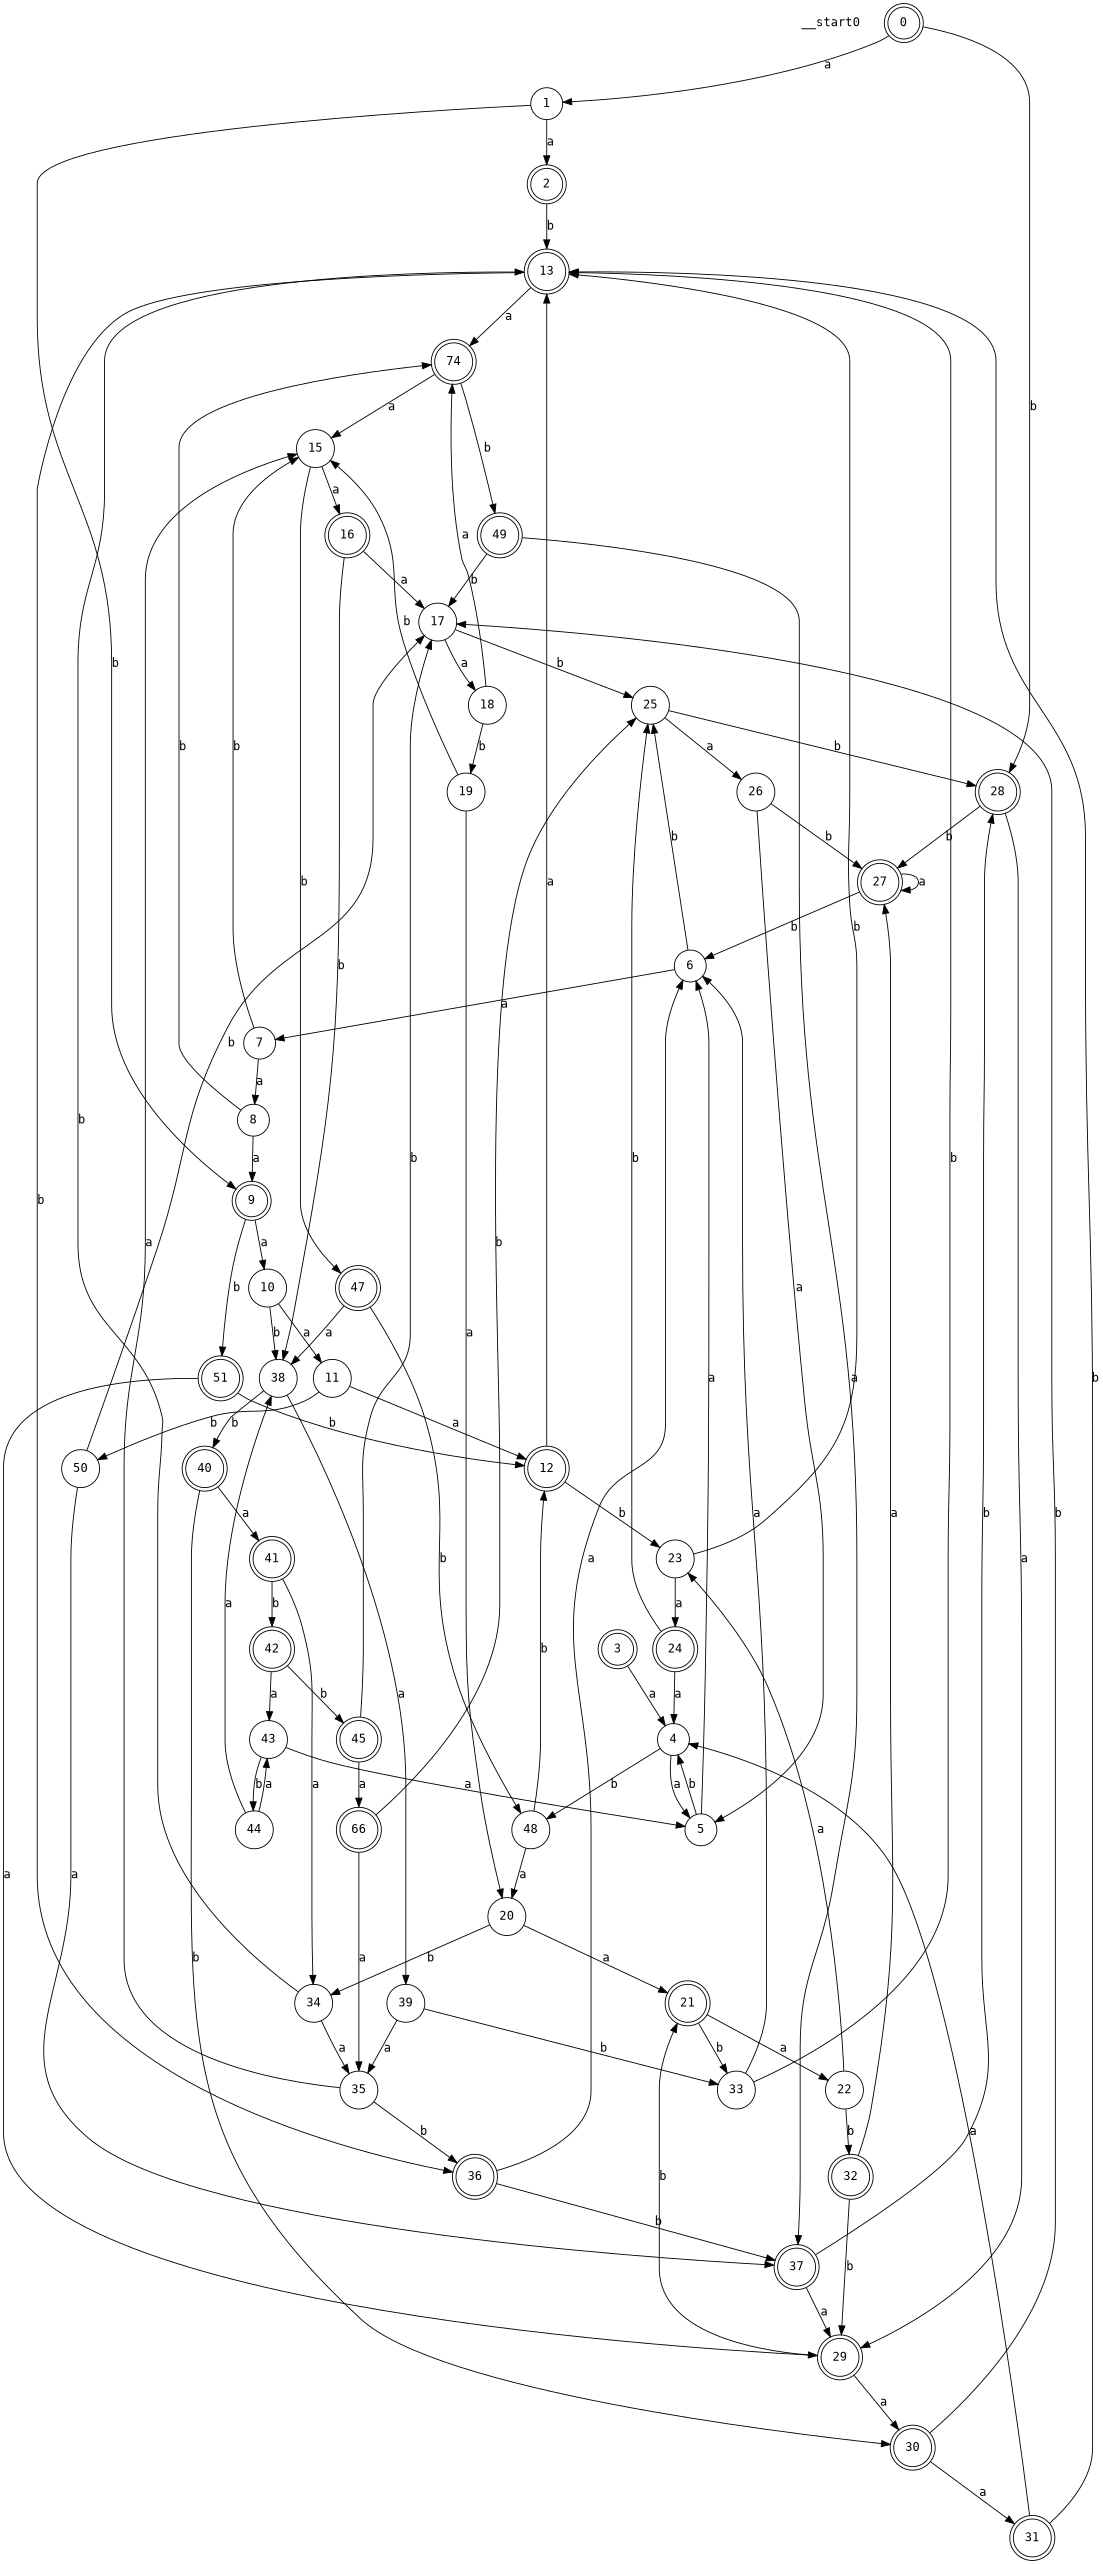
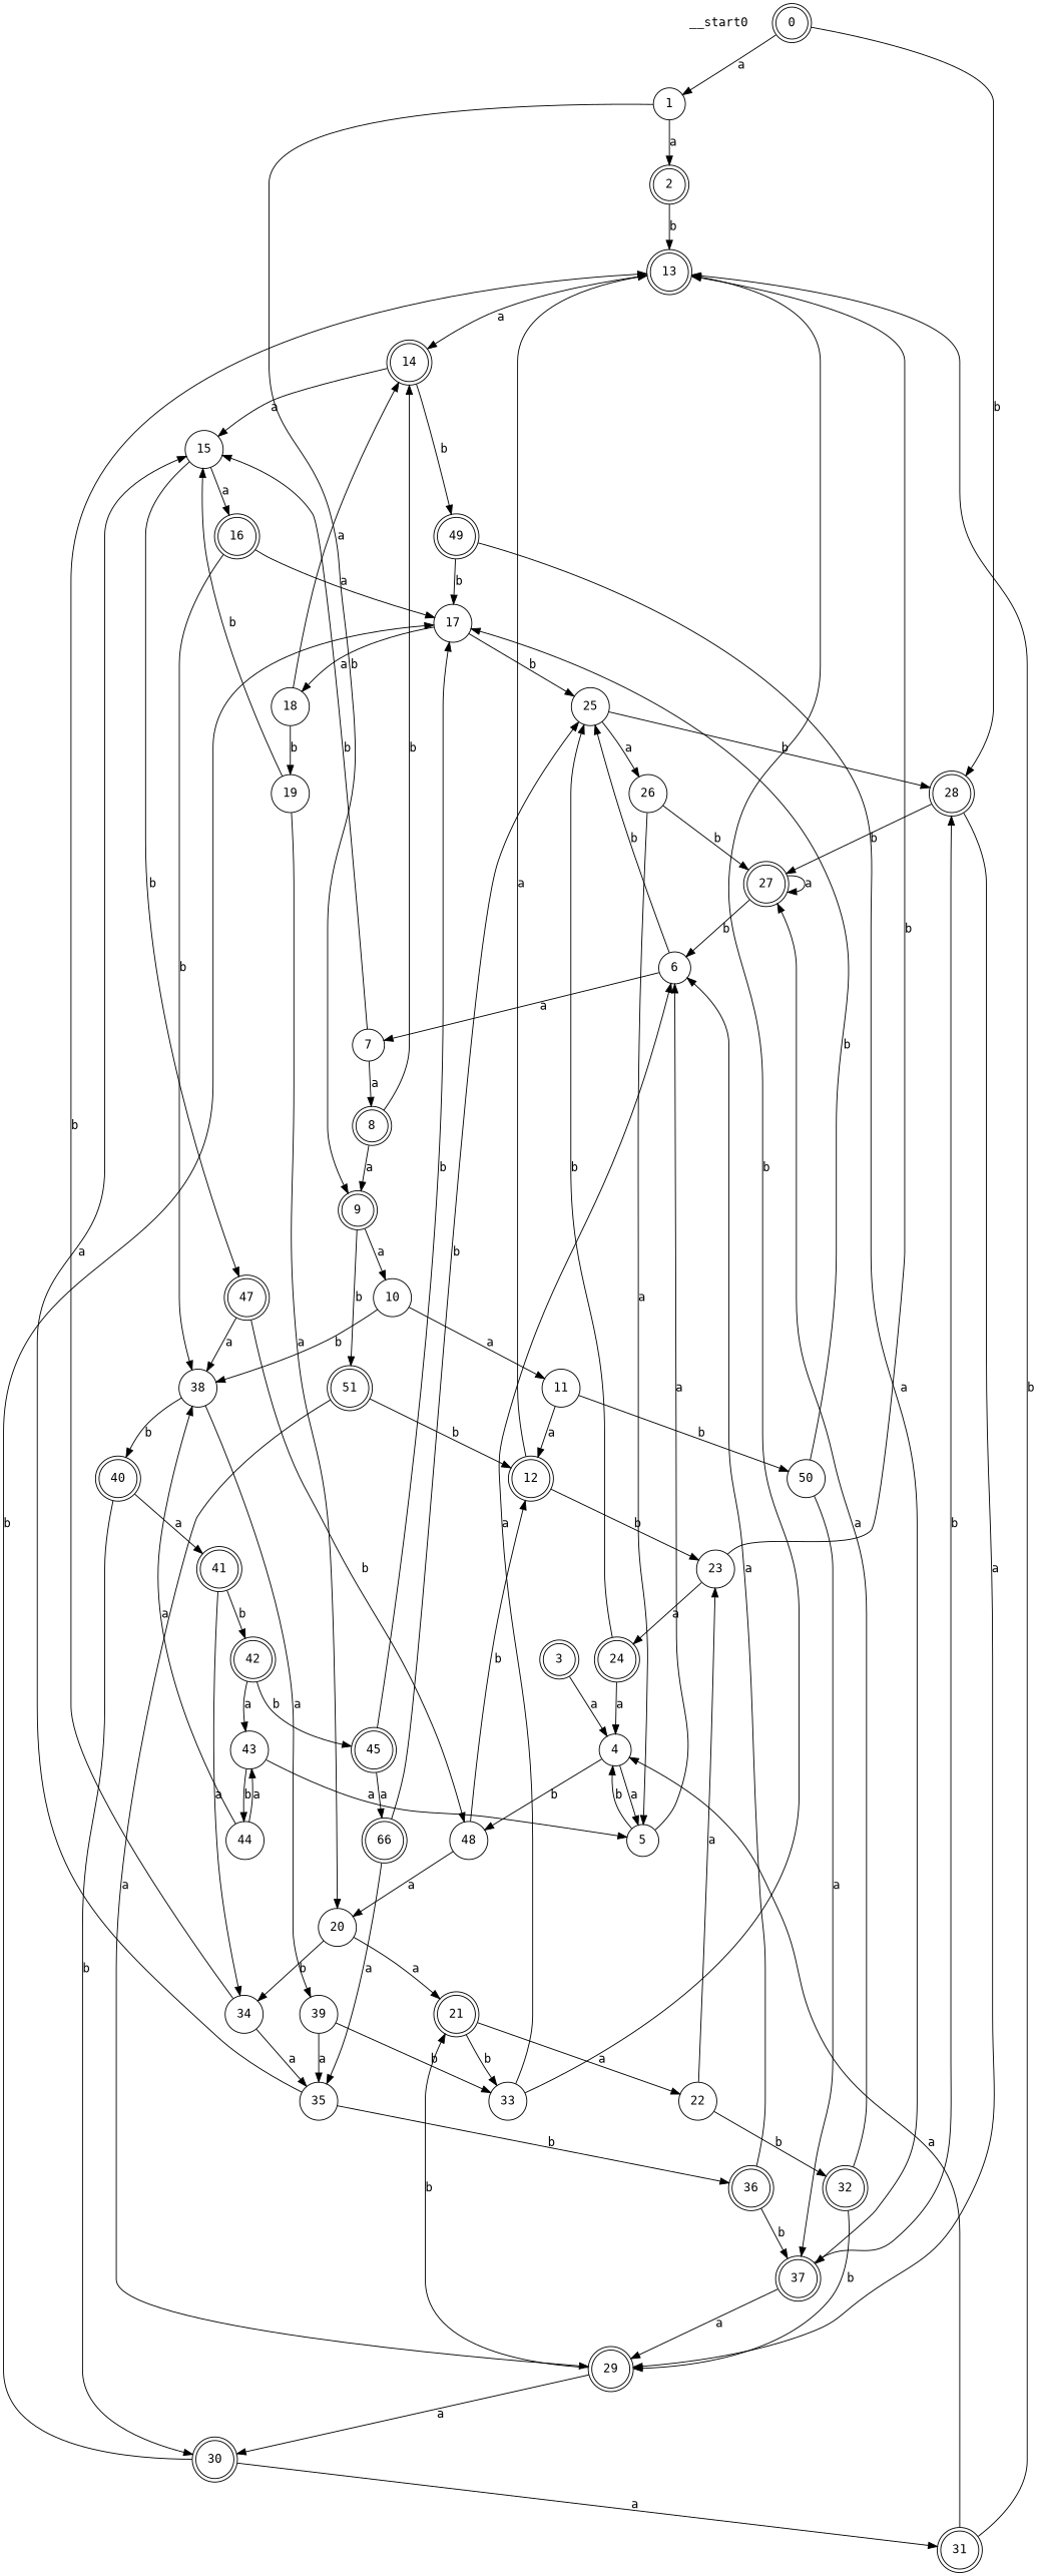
  digraph {
    fontname="DejaVu Sans Mono"
    rankdir=TB
    node [fontname="DejaVu Sans Mono" shape=doublecircle color=black fillcolor=white style="rounded,filled"]
    edge [fontname="DejaVu Sans Mono"]
    __start0 [shape=none color="" fillcolor="" style=""]
    n2 [label=0]
    n3 [label=1 shape=circle style=filled]
    n4 [label=28]
    n5 [label=2]
    n6 [label=9]
    n7 [label=27]
    n8 [label=29]
    n9 [label=13]
    n10 [label=10 shape=circle style=filled]
    n11 [label=51]
    n12 [label=3 style=filled]
    n13 [label=4 shape=circle style=filled]
-   n14 [label=74]
+   n14 [label=14]
    n15 [label=36]
    n16 [label=5 shape=circle style=filled]
    n17 [label=48 shape=circle style=filled]
    n18 [label=17 shape=circle style=filled]
    n19 [label=25 shape=circle style=filled]
    n20 [label=18 shape=circle style=filled]
    n21 [label=6 shape=circle style=filled]
    n22 [label=12]
    n23 [label=20 shape=circle style=filled]
    n24 [label=7 shape=circle style=filled]
-   n25 [label=8 shape=circle]
+   n25 [label=8]
    n26 [label=15 shape=circle style=filled]
    n27 [label=26 shape=circle style=filled]
    n28 [label=16]
    n29 [label=47]
    n30 [label=49]
    n31 [label=11 shape=circle style=filled]
    n32 [label=38 shape=circle style=filled]
    n33 [label=50 shape=circle style=filled]
    n34 [label=39 shape=circle style=filled]
    n35 [label=40]
    n36 [label=23 shape=circle style=filled]
    n37 [label=37]
    n38 [label=24]
    n39 [label=19 shape=circle style=filled]
    n40 [label=21]
    n41 [label=34 shape=circle style=filled]
    n42 [label=22 shape=circle style=filled]
    n43 [label=33 shape=circle style=filled]
    n44 [label=35 shape=circle style=filled]
    n45 [label=32]
    n46 [label=30]
    n47 [label=31]
    n48 [label=41]
    n49 [label=42]
    n50 [label=43 shape=circle style=filled]
    n51 [label=45]
    n52 [label=44 shape=circle style=filled]
    n53 [label=66]
    n2 -> n3 [label=a]
    n2 -> n4 [label=b]
    n3 -> n5 [label=a]
    n3 -> n6 [label=b]
    n4 -> n7 [label=b]
    n4 -> n8 [label=a]
    n5 -> n9 [label=b]
    n6 -> n10 [label=a]
    n6 -> n11 [label=b]
    n7 -> n7 [label=a]
    n7 -> n21 [label=b]
    n8 -> n40 [label=b]
    n8 -> n46 [label=a]
    n9 -> n14 [label=a]
-   n9 -> n15 [label=b]
    n10 -> n31 [label=a]
    n10 -> n32 [label=b]
    n11 -> n8 [label=a]
    n11 -> n22 [label=b]
    n12 -> n13 [label=a]
    n13 -> n16 [label=a]
    n13 -> n17 [label=b]
    n14 -> n26 [label=a]
    n14 -> n30 [label=b]
    n15 -> n21 [label=a]
    n15 -> n37 [label=b]
    n16 -> n13 [label=b]
    n16 -> n21 [label=a]
    n17 -> n22 [label=b]
    n17 -> n23 [label=a]
    n18 -> n19 [label=b]
    n18 -> n20 [label=a]
    n19 -> n4 [label=b]
    n19 -> n27 [label=a]
    n20 -> n14 [label=a]
    n20 -> n39 [label=b]
    n21 -> n19 [label=b]
    n21 -> n24 [label=a]
    n22 -> n9 [label=a]
    n22 -> n36 [label=b]
    n23 -> n40 [label=a]
    n23 -> n41 [label=b]
    n24 -> n25 [label=a]
    n24 -> n26 [label=b]
    n25 -> n6 [label=a]
    n25 -> n14 [label=b]
    n26 -> n28 [label=a]
    n26 -> n29 [label=b]
    n27 -> n7 [label=b]
    n27 -> n16 [label=a]
    n28 -> n18 [label=a]
    n28 -> n32 [label=b]
    n29 -> n17 [label=b]
    n29 -> n32 [label=a]
    n30 -> n18 [label=b]
    n30 -> n37 [label=a]
    n31 -> n22 [label=a]
    n31 -> n33 [label=b]
    n32 -> n34 [label=a]
    n32 -> n35 [label=b]
    n33 -> n18 [label=b]
    n33 -> n37 [label=a]
    n34 -> n43 [label=b]
    n34 -> n44 [label=a]
    n35 -> n46 [label=b]
    n35 -> n48 [label=a]
    n36 -> n9 [label=b]
    n36 -> n38 [label=a]
    n37 -> n4 [label=b]
    n37 -> n8 [label=a]
    n38 -> n13 [label=a]
    n38 -> n19 [label=b]
    n39 -> n23 [label=a]
    n39 -> n26 [label=b]
    n40 -> n42 [label=a]
    n40 -> n43 [label=b]
    n41 -> n9 [label=b]
    n41 -> n44 [label=a]
    n42 -> n36 [label=a]
    n42 -> n45 [label=b]
    n43 -> n9 [label=b]
    n43 -> n21 [label=a]
    n44 -> n15 [label=b]
    n44 -> n26 [label=a]
    n45 -> n7 [label=a]
    n45 -> n8 [label=b]
    n46 -> n18 [label=b]
    n46 -> n47 [label=a]
    n47 -> n9 [label=b]
    n47 -> n13 [label=a]
    n48 -> n41 [label=a]
    n48 -> n49 [label=b]
    n49 -> n50 [label=a]
    n49 -> n51 [label=b]
    n50 -> n16 [label=a]
    n50 -> n52 [label=b]
    n51 -> n18 [label=b]
    n51 -> n53 [label=a]
    n52 -> n32 [label=a]
    n52 -> n50 [label=a]
    n53 -> n19 [label=b]
    n53 -> n44 [label=a]
  }
